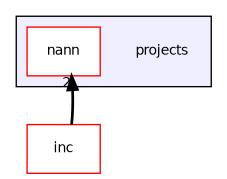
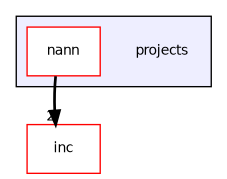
  digraph {
    compound=true
    node [fontname=Helvetica fontsize=10 shape=box color=red fillcolor=white style=filled]
    n1 [label=projects shape=plaintext color="" fillcolor="" style=""]
    n2 [label=nann]
    n3 [label=inc]
    subgraph cluster_1 {
      bgcolor="#eeeeff"
      pencolor=black
      n1
      n2
    }
-   n3 -> n2 [headlabel=2 labeldistance=1.5 labelfontname=Helvetica labelfontsize=10 style=bold]
+   n2 -> n3 [headlabel=2 labeldistance=1.5 labelfontname=Helvetica labelfontsize=10 style=bold]
  }
